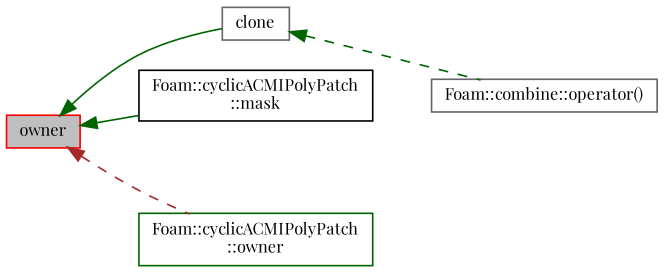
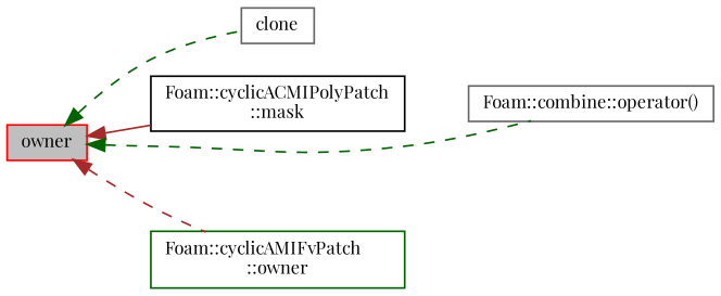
  digraph {
    fontname="Playfair Display"
    rankdir=LR
    node [color=gray40 fontname="Playfair Display" fontsize=10 shape=record]
    edge [color=darkgreen dir=back fontname="Playfair Display" fontsize=10 labelfontname=Helvetica labelfontsize=10 style=solid]
    n1 [color=red fillcolor=grey75 fontcolor=black height=0.2 label=owner style=filled width=0.4]
    n2 [height=0.2 label=clone width=0.4]
    n3 [color=black height=0.2 label="Foam::cyclicACMIPolyPatch\l::mask" width=0.4]
    n4 [height=0.2 label="Foam::combine::operator()" width=0.4]
-   n5 [color=darkgreen height=0.2 label="Foam::cyclicACMIPolyPatch\l::owner" width=0.4]
-   n1 -> n2
-   n1 -> n3
-   n2 -> n4 [style=dashed]
+   n5 [color=darkgreen height=0.2 label="Foam::cyclicAMIFvPatch\l::owner" width=0.4]
+   n1 -> n2 [style=dashed]
+   n1 -> n3 [color=brown]
+   n1 -> n4 [style=dashed]
    n1 -> n5 [color=brown style=dashed]
  }
